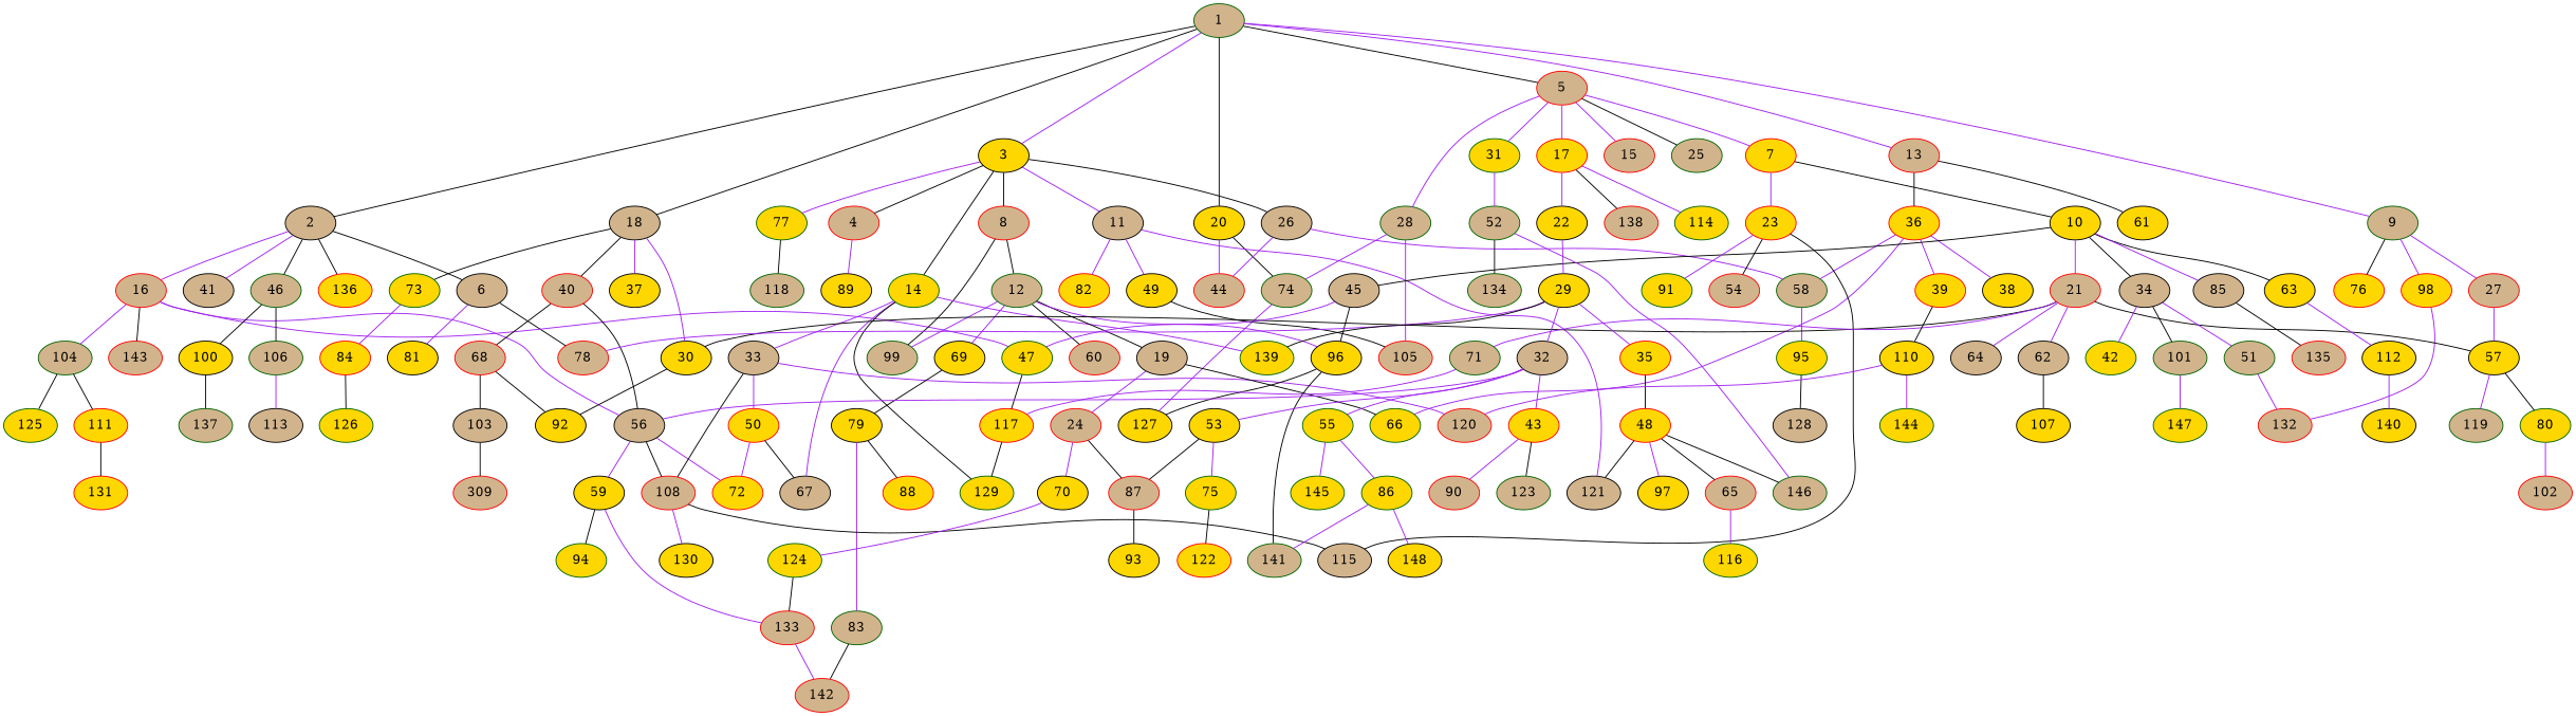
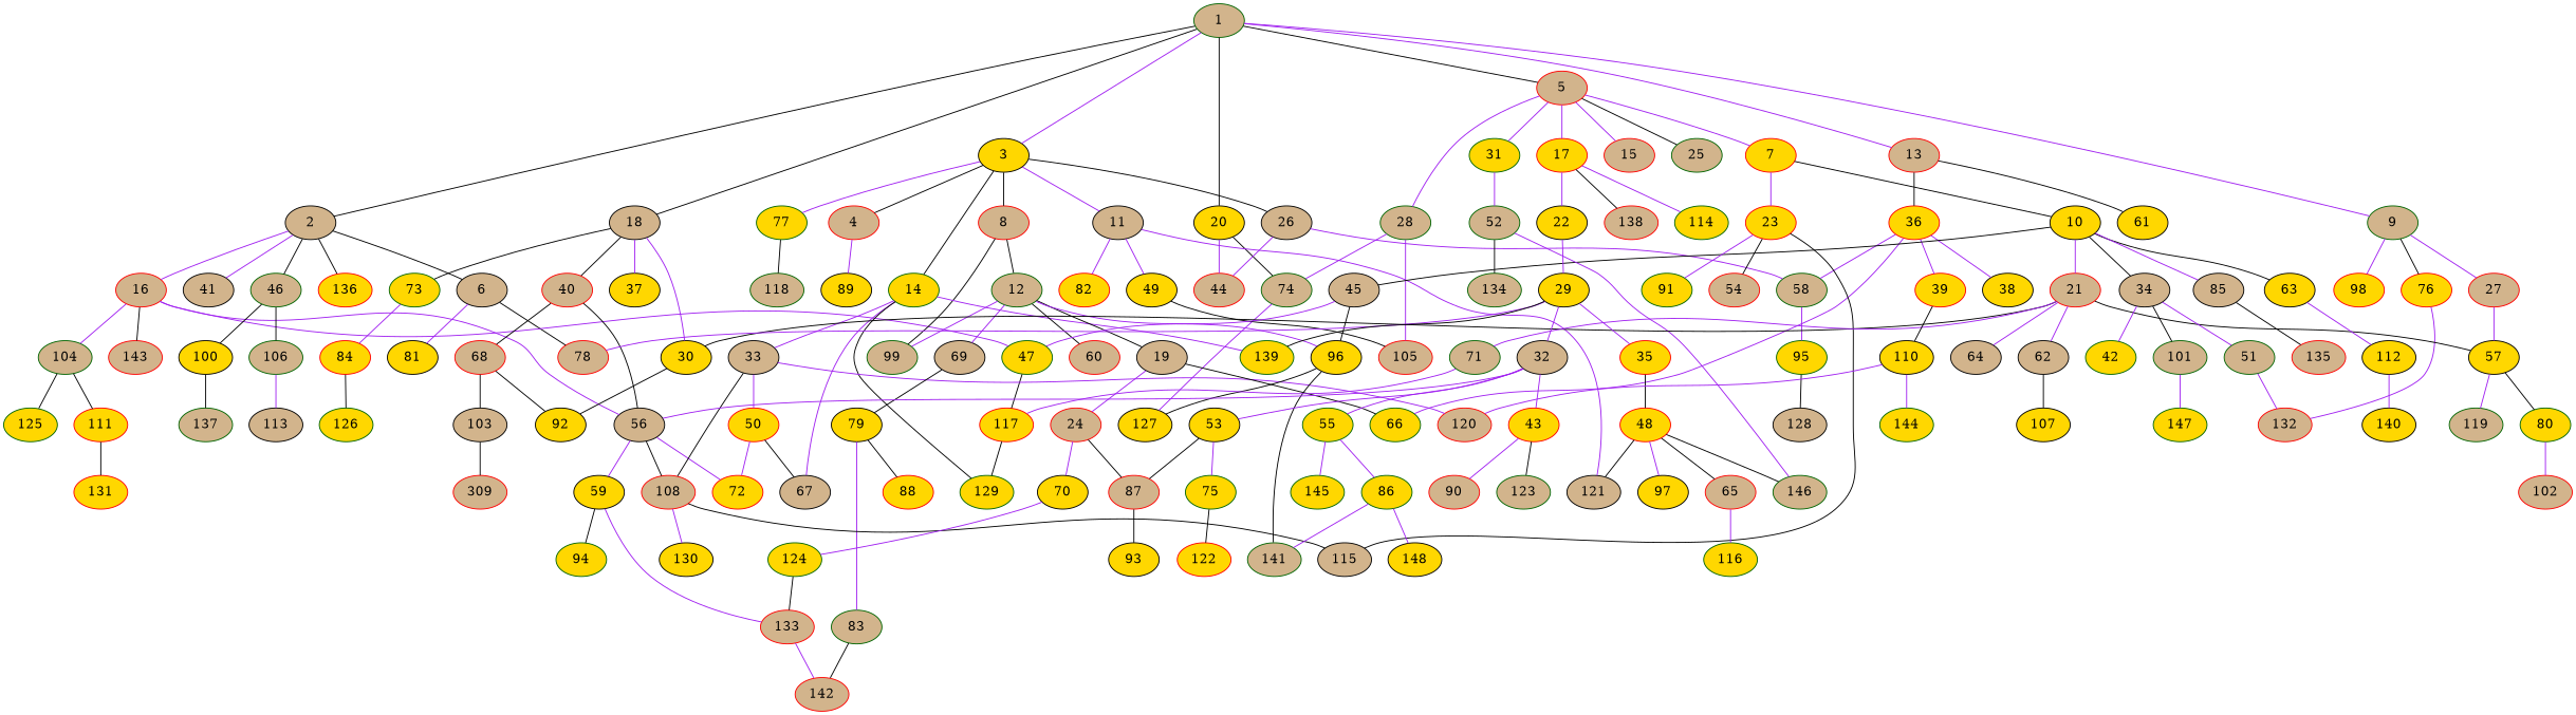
  graph {
    node [color=black fillcolor=gold style=filled]
    edge [color=purple]
    1 [color=darkgreen fillcolor=tan]
    2 [fillcolor=tan]
    3
    5 [color=red fillcolor=tan]
    9 [color=darkgreen fillcolor=tan]
    13 [color=red fillcolor=tan]
    18 [fillcolor=tan]
    20
    6 [fillcolor=tan]
    16 [color=red fillcolor=tan]
    41 [fillcolor=tan]
    46 [color=darkgreen fillcolor=tan]
    136 [color=red]
    4 [color=red fillcolor=tan]
    8 [color=red fillcolor=tan]
    11 [fillcolor=tan]
    14 [color=darkgreen]
    26 [fillcolor=tan]
    77 [color=darkgreen]
    7 [color=red]
    15 [color=red fillcolor=tan]
    17 [color=red]
    25 [color=darkgreen fillcolor=tan]
    28 [color=darkgreen fillcolor=tan]
    31 [color=darkgreen]
    27 [color=red fillcolor=tan]
    76 [color=red]
    98 [color=red]
    36 [color=red]
    61
    30
    37
    40 [color=red fillcolor=tan]
    73 [color=darkgreen]
    44 [color=red fillcolor=tan]
    74 [color=darkgreen fillcolor=tan]
    78 [color=red fillcolor=tan]
    81
    47 [color=darkgreen]
    56 [fillcolor=tan]
    104 [color=darkgreen fillcolor=tan]
    143 [color=red fillcolor=tan]
    100
    106 [color=darkgreen fillcolor=tan]
    89
    12 [color=darkgreen fillcolor=tan]
    99 [color=darkgreen fillcolor=tan]
    49
    82 [color=red]
    121 [fillcolor=tan]
    33 [fillcolor=tan]
    67 [fillcolor=tan]
    129 [color=darkgreen]
    139 [color=darkgreen]
    58 [color=darkgreen fillcolor=tan]
    118 [color=darkgreen fillcolor=tan]
    10
    23 [color=red]
    22
    114 [color=darkgreen]
    138 [color=red fillcolor=tan]
    105 [color=red fillcolor=tan]
    52 [color=darkgreen fillcolor=tan]
    21 [color=red fillcolor=tan]
    34 [fillcolor=tan]
    45 [fillcolor=tan]
    63
    85 [fillcolor=tan]
    54 [color=red fillcolor=tan]
    91 [color=darkgreen]
    115 [fillcolor=tan]
    19 [fillcolor=tan]
    60 [color=red fillcolor=tan]
-   69
+   69 [fillcolor=tan]
    96
    57
    132 [color=red fillcolor=tan]
    62 [fillcolor=tan]
    64 [fillcolor=tan]
    71 [color=darkgreen fillcolor=tan]
    42 [color=darkgreen]
    51 [color=darkgreen fillcolor=tan]
    101 [color=darkgreen fillcolor=tan]
    112
    135 [color=red fillcolor=tan]
    24 [color=red fillcolor=tan]
    66 [color=darkgreen]
    79
    127
    141 [color=darkgreen fillcolor=tan]
    38
    39 [color=red]
    50 [color=red]
    108 [color=red fillcolor=tan]
    120 [color=red fillcolor=tan]
    117 [color=red]
    72 [color=red]
    59
    111 [color=red]
    125 [color=darkgreen]
    29
    92
    68 [color=red fillcolor=tan]
    84 [color=red]
    70
    87 [color=red fillcolor=tan]
    80 [color=darkgreen]
    119 [color=darkgreen fillcolor=tan]
    107
    32 [fillcolor=tan]
    35 [color=red]
    124 [color=darkgreen]
    93
    95 [color=darkgreen]
    43 [color=red]
    53
    55 [color=darkgreen]
    48 [color=red]
    146 [color=darkgreen fillcolor=tan]
    134 [color=darkgreen fillcolor=tan]
    90 [color=red fillcolor=tan]
    123 [color=darkgreen fillcolor=tan]
    75 [color=darkgreen]
    86 [color=darkgreen]
    145 [color=darkgreen]
    130
    147 [color=darkgreen]
    65 [color=red fillcolor=tan]
    97
    110
    144 [color=darkgreen]
    103 [fillcolor=tan]
    137 [color=darkgreen fillcolor=tan]
    113 [fillcolor=tan]
    116 [color=darkgreen]
    122 [color=red]
    148
    94 [color=darkgreen]
    133 [color=red fillcolor=tan]
    102 [color=red fillcolor=tan]
    128 [fillcolor=tan]
    142 [color=red fillcolor=tan]
    140
    n144 [color=red fillcolor=tan label=309]
    83 [color=darkgreen fillcolor=tan]
    88 [color=red]
    126 [color=darkgreen]
    131 [color=red]
    1 -- 2 [color=black]
    1 -- 3
    1 -- 5 [color=black]
    1 -- 9
    1 -- 13
    1 -- 18 [color=black]
    1 -- 20 [color=black]
    2 -- 6 [color=black]
    2 -- 16
    2 -- 41
    2 -- 46 [color=black]
    2 -- 136 [color=black]
    3 -- 4 [color=black]
    3 -- 8 [color=black]
    3 -- 11
    3 -- 14 [color=black]
    3 -- 26 [color=black]
    3 -- 77
    5 -- 7
    5 -- 15
    5 -- 17
    5 -- 25 [color=black]
    5 -- 28
    5 -- 31
    9 -- 27
    9 -- 76 [color=black]
    9 -- 98
    13 -- 36 [color=black]
    13 -- 61 [color=black]
    18 -- 30
    18 -- 37
    18 -- 40 [color=black]
    18 -- 73 [color=black]
    20 -- 44
    20 -- 74 [color=black]
    6 -- 78 [color=black]
    6 -- 81
    16 -- 47
    16 -- 56
    16 -- 104
    16 -- 143 [color=black]
    46 -- 100 [color=black]
    46 -- 106 [color=black]
    4 -- 89
    8 -- 12 [color=black]
    8 -- 99 [color=black]
    11 -- 49
    11 -- 82
    11 -- 121
    14 -- 33
    14 -- 67
    14 -- 129 [color=black]
    14 -- 139
    26 -- 44
    26 -- 58
    77 -- 118 [color=black]
    7 -- 10 [color=black]
    7 -- 23
    17 -- 22
    17 -- 114
    17 -- 138 [color=black]
    28 -- 74
    28 -- 105
    31 -- 52
    27 -- 57
-   98 -- 132
+   76 -- 132
    36 -- 58
    36 -- 66
    36 -- 38
    36 -- 39
    30 -- 92 [color=black]
    40 -- 56 [color=black]
    40 -- 68 [color=black]
    73 -- 84
    74 -- 127
    47 -- 117 [color=black]
    56 -- 108 [color=black]
    56 -- 72
    56 -- 59
    104 -- 111 [color=black]
    104 -- 125 [color=black]
    100 -- 137 [color=black]
    106 -- 113
    12 -- 99
    12 -- 19 [color=black]
    12 -- 60 [color=black]
    12 -- 69
    12 -- 96
    49 -- 105 [color=black]
    33 -- 50
    33 -- 108 [color=black]
    33 -- 120
    58 -- 95
    10 -- 21
    10 -- 34 [color=black]
    10 -- 45 [color=black]
    10 -- 63 [color=black]
    10 -- 85
    23 -- 54 [color=black]
    23 -- 91
    23 -- 115 [color=black]
    22 -- 29
    52 -- 146
    52 -- 134 [color=black]
    21 -- 30 [color=black]
    21 -- 57 [color=black]
    21 -- 62
    21 -- 64
    21 -- 71
    34 -- 42
    34 -- 51
    34 -- 101 [color=black]
    45 -- 47
    45 -- 96 [color=black]
    63 -- 112
    85 -- 135 [color=black]
    19 -- 24
    19 -- 66 [color=black]
    69 -- 79 [color=black]
    96 -- 127 [color=black]
    96 -- 141 [color=black]
    57 -- 80 [color=black]
    57 -- 119
    62 -- 107 [color=black]
    71 -- 117
    51 -- 132
    101 -- 147
    112 -- 140
    24 -- 70
    24 -- 87 [color=black]
    79 -- 83
    79 -- 88 [color=black]
    39 -- 110 [color=black]
    50 -- 67 [color=black]
    50 -- 72
    108 -- 115 [color=black]
    108 -- 130
    117 -- 129 [color=black]
    59 -- 94 [color=black]
    59 -- 133
    111 -- 131 [color=black]
    29 -- 78
    29 -- 139 [color=black]
    29 -- 32
    29 -- 35
    68 -- 92 [color=black]
    68 -- 103 [color=black]
    84 -- 126 [color=black]
    70 -- 124
    87 -- 93 [color=black]
    80 -- 102
    32 -- 56
    32 -- 43
    32 -- 53
    32 -- 55
    35 -- 48 [color=black]
    124 -- 133 [color=black]
    95 -- 128 [color=black]
    43 -- 90
    43 -- 123 [color=black]
    53 -- 87 [color=black]
    53 -- 75
    55 -- 86
    55 -- 145
    48 -- 121 [color=black]
    48 -- 146 [color=black]
    48 -- 65 [color=black]
    48 -- 97
    75 -- 122 [color=black]
    86 -- 141
    86 -- 148
    65 -- 116
    110 -- 120
    110 -- 144
    103 -- n144 [color=black]
    133 -- 142
    83 -- 142 [color=black]
  }
